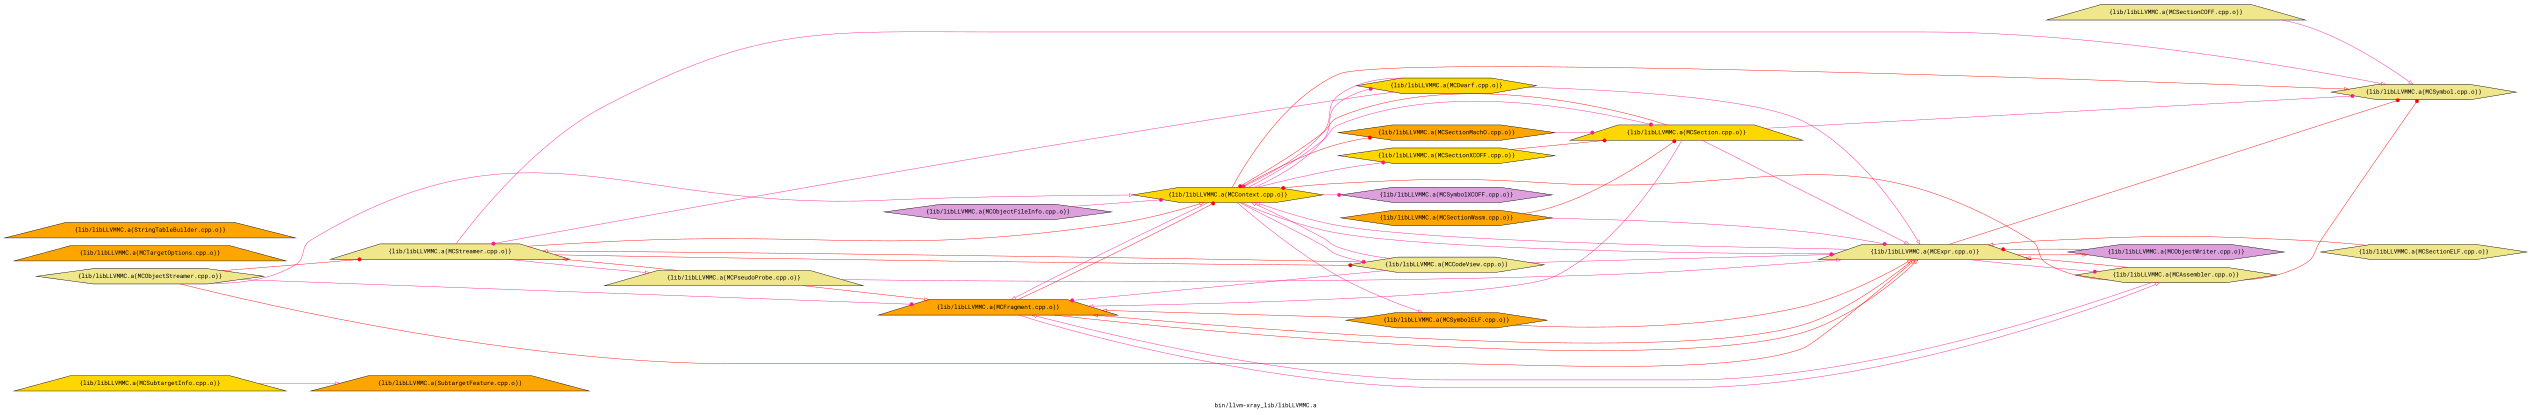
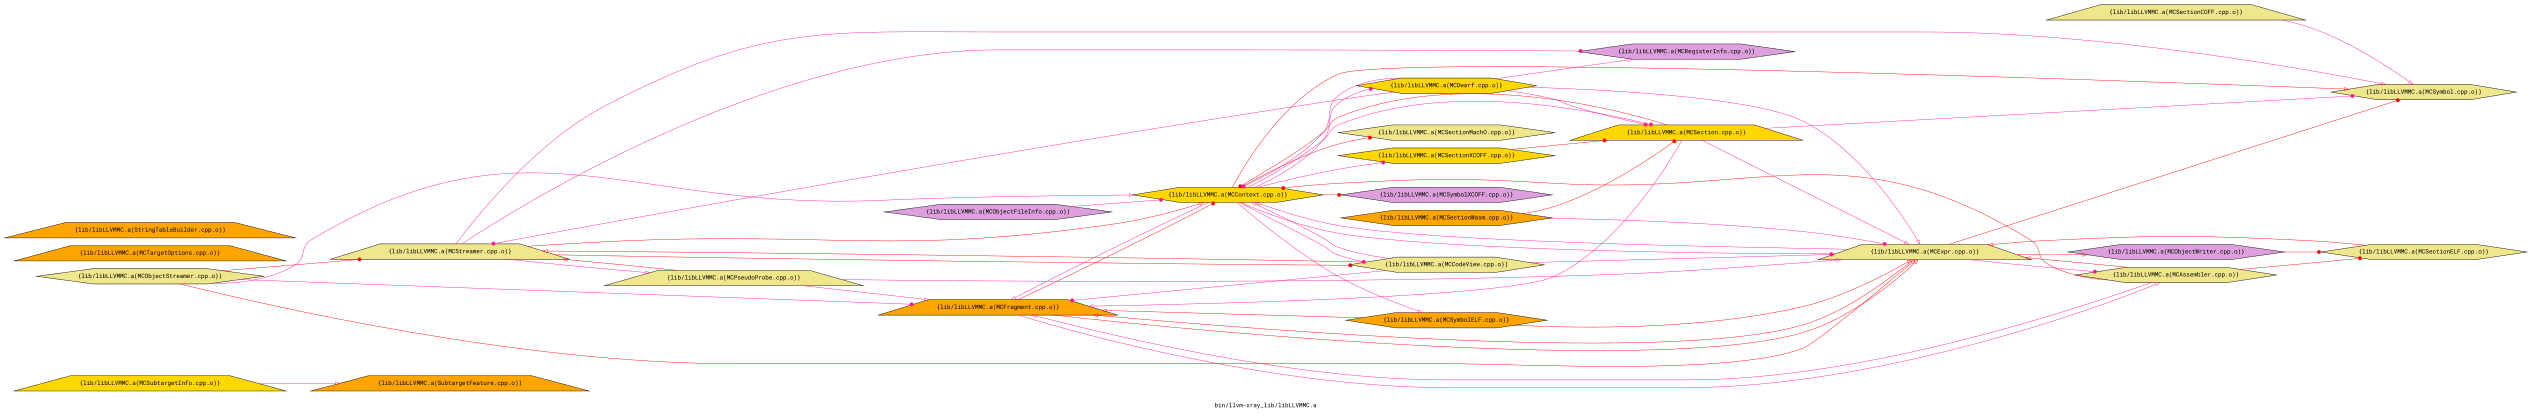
  digraph {
    fontname="Roboto Mono"
    label="bin/llvm-xray_lib/libLLVMMC.a"
    rankdir=LR
    node [fillcolor=khaki fontname="Roboto Mono" group=0 shape=hexagon style=filled]
    edge [arrowhead=onormal color=deeppink fontname="Roboto Mono"]
    n1 [fillcolor=orange label="{lib/libLLVMMC.a(SubtargetFeature.cpp.o)}" shape=trapezium]
    n2 [label="{lib/libLLVMMC.a(MCStreamer.cpp.o)}" shape=trapezium]
    n3 [label="{lib/libLLVMMC.a(MCPseudoProbe.cpp.o)}" shape=trapezium]
+   n4 [fillcolor=plum label="{lib/libLLVMMC.a(MCRegisterInfo.cpp.o)}"]
    n5 [label="{lib/libLLVMMC.a(MCSymbol.cpp.o)}"]
    n6 [label="{lib/libLLVMMC.a(MCCodeView.cpp.o)}"]
    n7 [fillcolor=gold label="{lib/libLLVMMC.a(MCContext.cpp.o)}"]
    n8 [label="{lib/libLLVMMC.a(MCExpr.cpp.o)}" shape=trapezium]
    n9 [fillcolor=orange label="{lib/libLLVMMC.a(MCFragment.cpp.o)}" shape=trapezium]
    n10 [fillcolor=gold label="{lib/libLLVMMC.a(MCSection.cpp.o)}" shape=trapezium]
-   n11 [fillcolor=orange label="{lib/libLLVMMC.a(MCSectionMachO.cpp.o)}"]
+   n11 [label="{lib/libLLVMMC.a(MCSectionMachO.cpp.o)}"]
    n12 [fillcolor=gold label="{lib/libLLVMMC.a(MCSectionXCOFF.cpp.o)}"]
    n13 [fillcolor=orange label="{lib/libLLVMMC.a(MCSymbolELF.cpp.o)}"]
    n14 [fillcolor=plum label="{lib/libLLVMMC.a(MCSymbolXCOFF.cpp.o)}"]
    n15 [fillcolor=gold label="{lib/libLLVMMC.a(MCDwarf.cpp.o)}"]
    n16 [fillcolor=plum label="{lib/libLLVMMC.a(MCObjectWriter.cpp.o)}"]
    n17 [label="{lib/libLLVMMC.a(MCAssembler.cpp.o)}"]
    n18 [fillcolor=orange label="{lib/libLLVMMC.a(MCTargetOptions.cpp.o)}" shape=trapezium]
    n19 [fillcolor=plum label="{lib/libLLVMMC.a(MCObjectFileInfo.cpp.o)}"]
    n20 [label="{lib/libLLVMMC.a(MCSectionCOFF.cpp.o)}" shape=trapezium]
    n21 [label="{lib/libLLVMMC.a(MCObjectStreamer.cpp.o)}"]
    n22 [label="{lib/libLLVMMC.a(MCSectionELF.cpp.o)}"]
    n23 [fillcolor=orange label="{lib/libLLVMMC.a(MCSectionWasm.cpp.o)}"]
    n24 [fillcolor=gold label="{lib/libLLVMMC.a(MCSubtargetInfo.cpp.o)}" shape=trapezium]
    n25 [fillcolor=orange label="{lib/libLLVMMC.a(StringTableBuilder.cpp.o)}" shape=trapezium]
    n2 -> n3
+   n2 -> n4 [arrowhead=dot]
    n2 -> n5
    n2 -> n6 [arrowhead=dot color=red]
    n2 -> n7 [color=red]
    n3 -> n2 [color=red]
    n3 -> n8
-   n3 -> n9 [color=red]
+   n3 -> n9
    n6 -> n2 [color=red]
    n6 -> n7
    n6 -> n8 [arrowhead=dot]
    n6 -> n9 [arrowhead=dot]
    n7 -> n5 [color=red]
    n7 -> n6 [arrowhead=dot]
    n7 -> n8
    n7 -> n9
    n7 -> n10 [arrowhead=dot]
    n7 -> n11 [arrowhead=dot color=red]
    n7 -> n12 [arrowhead=dot]
    n7 -> n13
-   n7 -> n14 [arrowhead=dot]
+   n7 -> n14 [arrowhead=dot color=red]
    n7 -> n15 [arrowhead=dot]
    n8 -> n5 [arrowhead=dot color=red]
    n8 -> n7
    n8 -> n9 [color=red]
    n8 -> n16 [color=red]
    n8 -> n17 [arrowhead=dot]
    n9 -> n7 [arrowhead=dot color=red]
    n9 -> n8 [color=red]
    n9 -> n17
    n10 -> n5 [arrowhead=dot]
    n10 -> n7 [arrowhead=dot color=red]
    n10 -> n8
    n10 -> n9
-   n11 -> n10 [arrowhead=dot]
+   n15 -> n10 [arrowhead=dot]
    n12 -> n10 [arrowhead=dot color=red]
    n13 -> n8 [color=red]
    n13 -> n9 [color=red]
    n15 -> n2 [arrowhead=dot]
+   n15 -> n4
    n15 -> n7 [arrowhead=dot]
    n15 -> n8
-   n16 -> n8 [arrowhead=dot color=red]
-   n17 -> n5 [arrowhead=dot color=red]
+   n16 -> n22 [arrowhead=dot color=red]
+   n17 -> n22 [arrowhead=dot color=red]
    n17 -> n7 [arrowhead=dot color=red]
    n17 -> n8 [color=red]
    n17 -> n9
    n19 -> n7 [arrowhead=dot]
    n20 -> n5
    n21 -> n2 [arrowhead=dot color=red]
    n21 -> n7
    n21 -> n8 [color=red]
    n21 -> n9 [arrowhead=dot]
    n22 -> n8 [color=red]
    n23 -> n8 [arrowhead=dot]
    n23 -> n10 [arrowhead=dot color=red]
    n24 -> n1
  }
